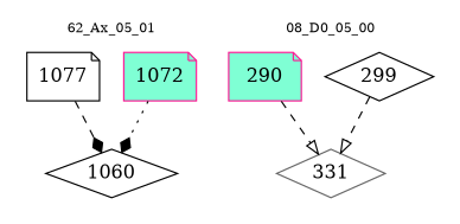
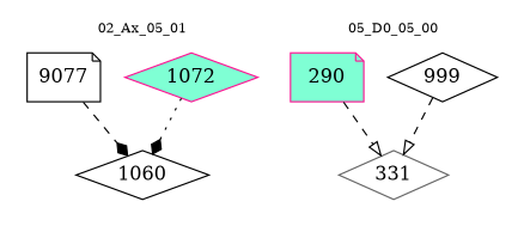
  digraph {
    node [color=black fillcolor=white shape=diamond style=filled]
    edge [arrowhead=diamond color=black style=dashed]
-   n1 [color=deeppink fillcolor=aquamarine label=1072 shape=note]
+   n1 [color=deeppink fillcolor=aquamarine label=1072]
    n2 [label=1060]
-   n3 [label=1077 shape=note]
-   n4 [label=299]
+   n3 [label=9077 shape=note]
+   n4 [label=999]
    n5 [color=deeppink fillcolor=aquamarine label=290 shape=note]
    n6 [color=gray40 label=331]
    subgraph cluster_1 {
      color=white
      fontsize=10
-     label="62_Ax_05_01"
+     label="02_Ax_05_01"
      n1
      n2
      n3
    }
    subgraph cluster_2 {
      color=white
      fontsize=10
-     label="08_D0_05_00"
+     label="05_D0_05_00"
      n4
      n5
      n6
    }
    n1 -> n2 [style=dotted]
    n3 -> n2
    n4 -> n6 [arrowhead=onormal]
    n5 -> n6 [arrowhead=onormal]
  }
